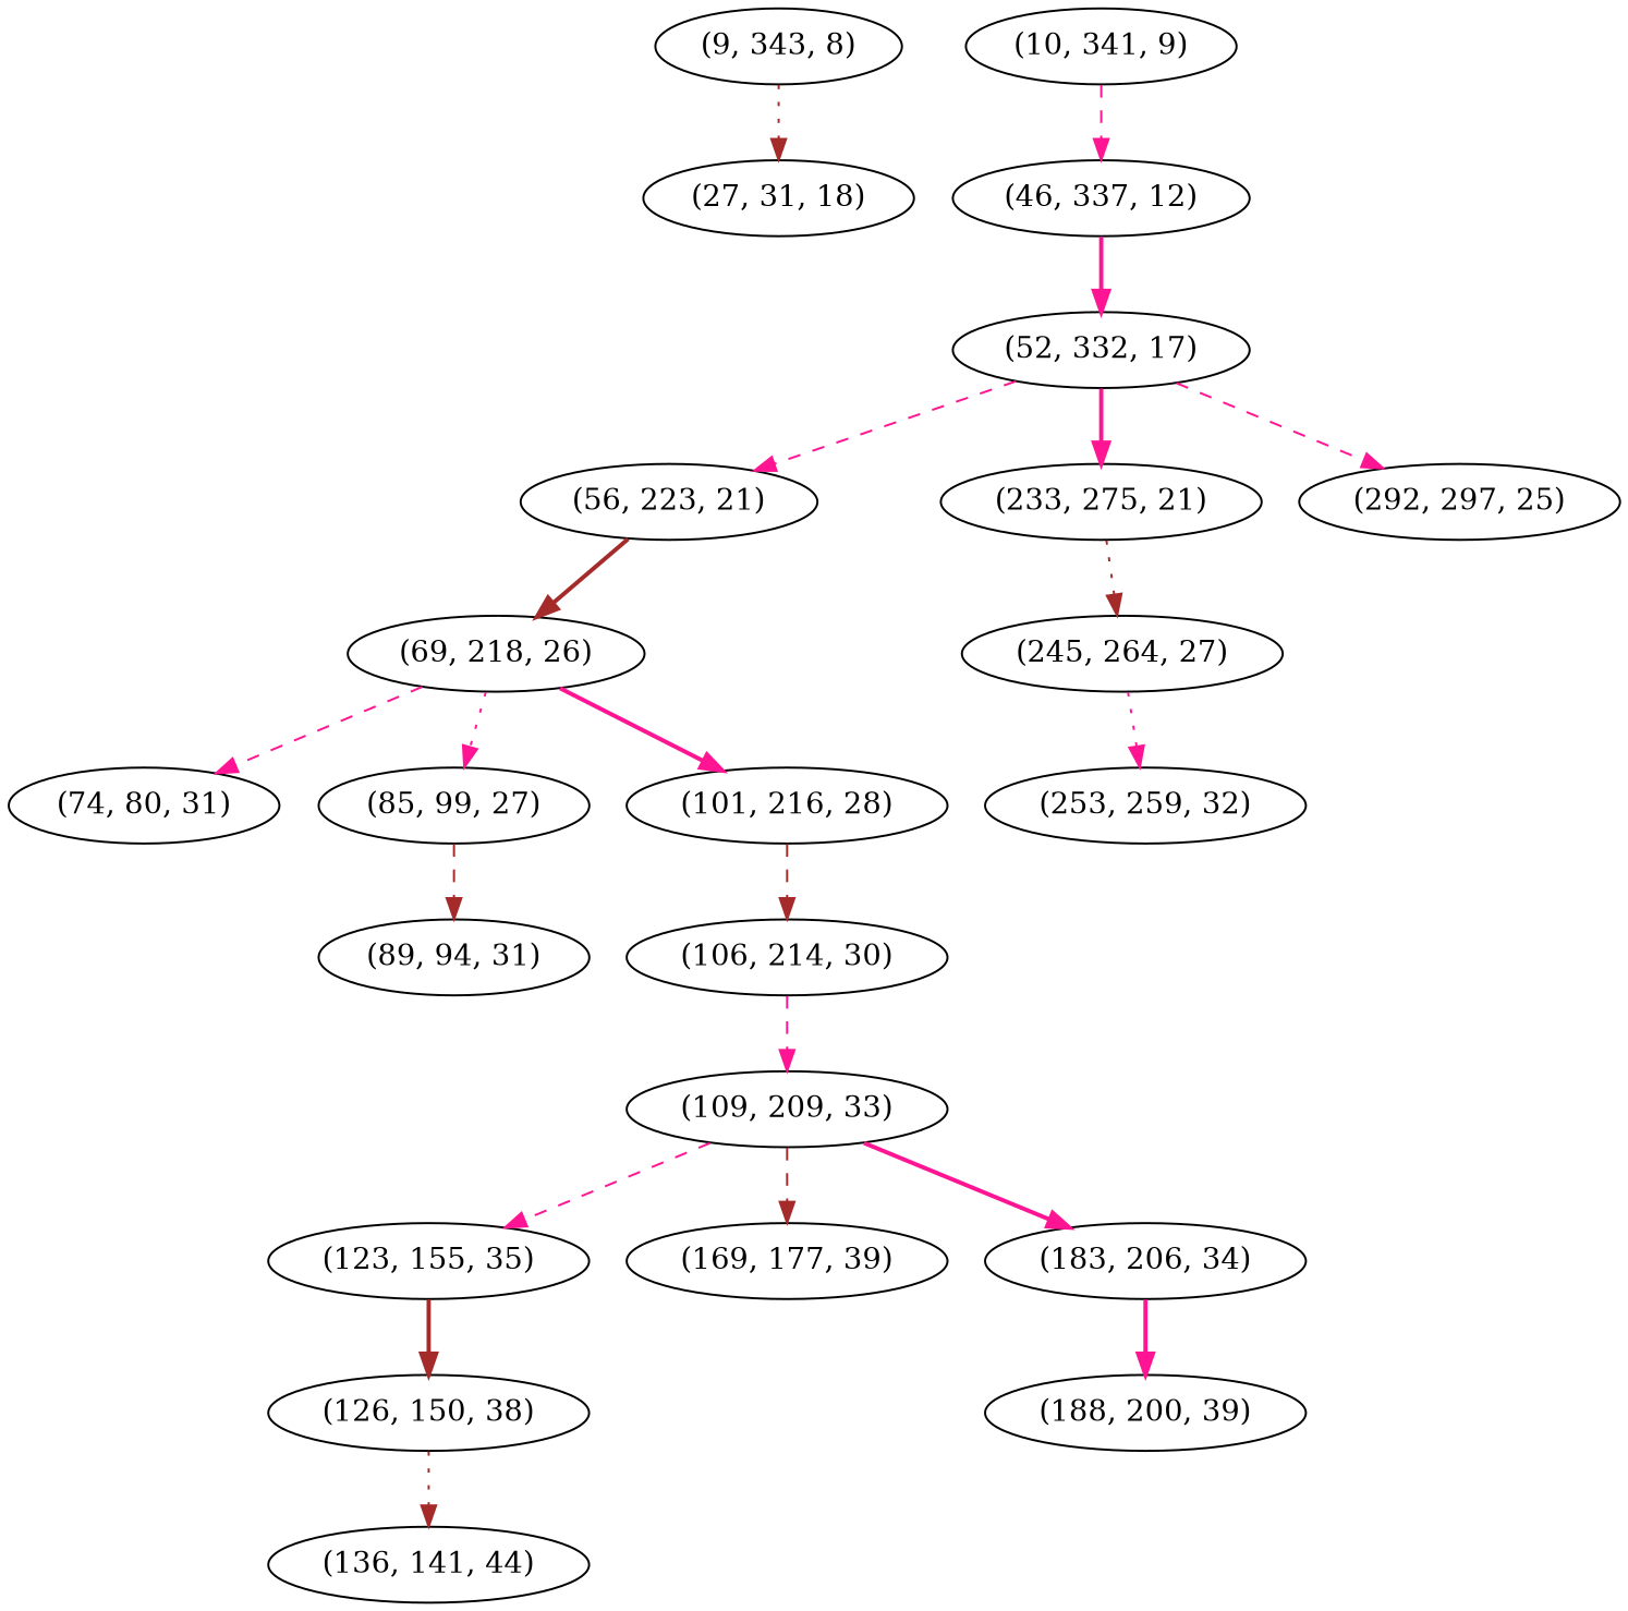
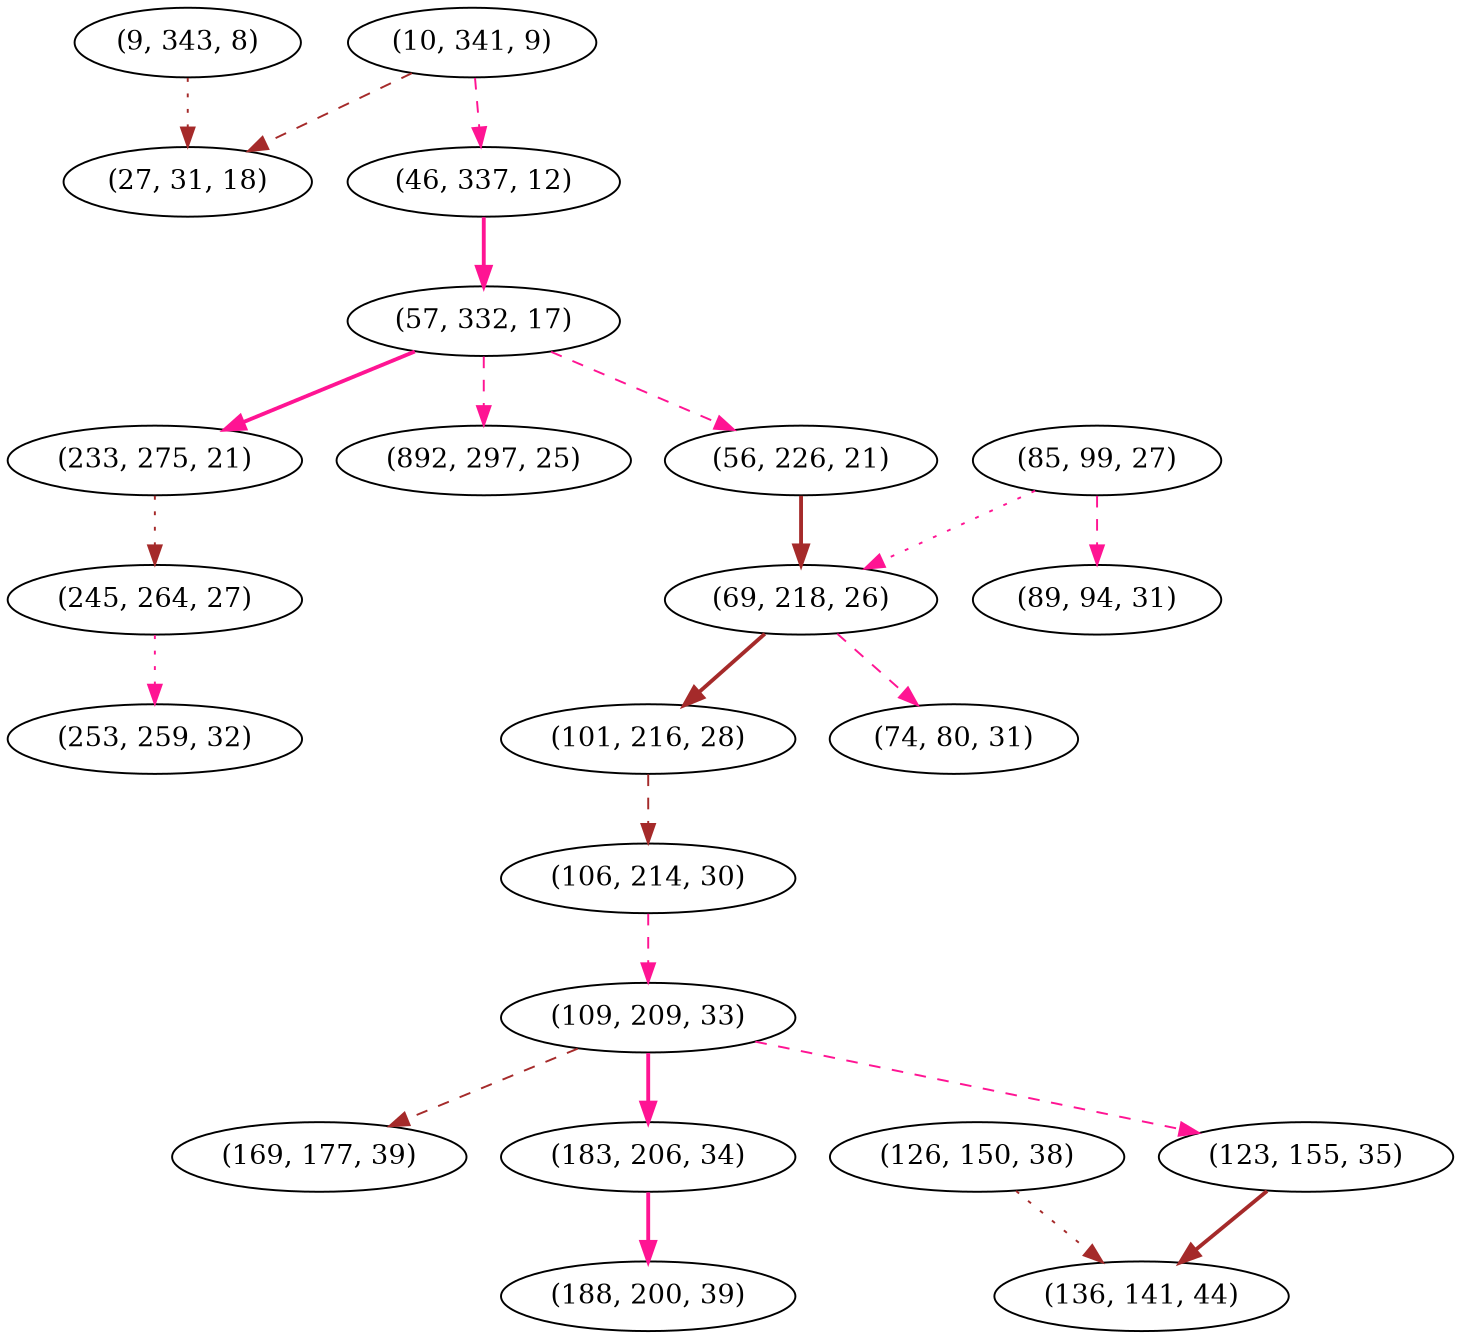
  digraph {
    edge [color=deeppink style=dashed]
    "(9, 343, 8)"
    "(27, 31, 18)"
    "(10, 341, 9)"
    "(46, 337, 12)"
-   "(52, 332, 17)"
-   "(56, 223, 21)"
+   "(52, 332, 17)" [label="(57, 332, 17)"]
+   "(56, 223, 21)" [label="(56, 226, 21)"]
    "(233, 275, 21)"
-   "(292, 297, 25)"
+   "(292, 297, 25)" [label="(892, 297, 25)"]
    "(69, 218, 26)"
    "(245, 264, 27)"
    "(74, 80, 31)"
    "(85, 99, 27)"
    "(101, 216, 28)"
    "(89, 94, 31)"
    "(106, 214, 30)"
    "(109, 209, 33)"
    "(123, 155, 35)"
    "(169, 177, 39)"
    "(183, 206, 34)"
    "(126, 150, 38)"
    "(188, 200, 39)"
    "(136, 141, 44)"
    "(253, 259, 32)"
    "(9, 343, 8)" -> "(27, 31, 18)" [color=brown style=dotted]
+   "(10, 341, 9)" -> "(27, 31, 18)" [color=brown]
    "(10, 341, 9)" -> "(46, 337, 12)"
    "(46, 337, 12)" -> "(52, 332, 17)" [style=bold]
    "(52, 332, 17)" -> "(56, 223, 21)"
    "(52, 332, 17)" -> "(233, 275, 21)" [style=bold]
    "(52, 332, 17)" -> "(292, 297, 25)"
    "(56, 223, 21)" -> "(69, 218, 26)" [color=brown style=bold]
    "(233, 275, 21)" -> "(245, 264, 27)" [color=brown style=dotted]
    "(69, 218, 26)" -> "(74, 80, 31)"
-   "(69, 218, 26)" -> "(85, 99, 27)" [style=dotted]
-   "(69, 218, 26)" -> "(101, 216, 28)" [style=bold]
+   "(85, 99, 27)" -> "(69, 218, 26)" [style=dotted]
+   "(69, 218, 26)" -> "(101, 216, 28)" [color=brown style=bold]
    "(245, 264, 27)" -> "(253, 259, 32)" [style=dotted]
-   "(85, 99, 27)" -> "(89, 94, 31)" [color=brown]
+   "(85, 99, 27)" -> "(89, 94, 31)"
    "(101, 216, 28)" -> "(106, 214, 30)" [color=brown]
    "(106, 214, 30)" -> "(109, 209, 33)"
    "(109, 209, 33)" -> "(123, 155, 35)"
    "(109, 209, 33)" -> "(169, 177, 39)" [color=brown]
    "(109, 209, 33)" -> "(183, 206, 34)" [style=bold]
-   "(123, 155, 35)" -> "(126, 150, 38)" [color=brown style=bold]
+   "(123, 155, 35)" -> "(136, 141, 44)" [color=brown style=bold]
    "(183, 206, 34)" -> "(188, 200, 39)" [style=bold]
    "(126, 150, 38)" -> "(136, 141, 44)" [color=brown style=dotted]
  }
